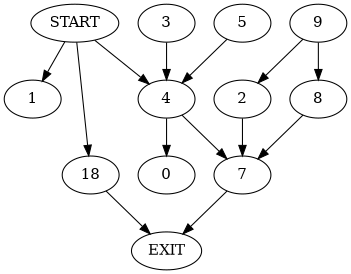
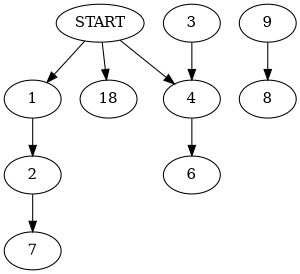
  digraph {
    n1 [label=START]
    1
    n3 [label=18]
    4
    2
    9
    8
-   n8 [label=EXIT]
    7
    3
-   6 [label=0]
-   5
+   6
    n1 -> 1
    n1 -> n3
    n1 -> 4
-   9 -> 2
-   n3 -> n8
-   4 -> 7
+   1 -> 2
    4 -> 6
    2 -> 7
    9 -> 8
-   8 -> 7
-   7 -> n8
    3 -> 4
-   5 -> 4
  }
